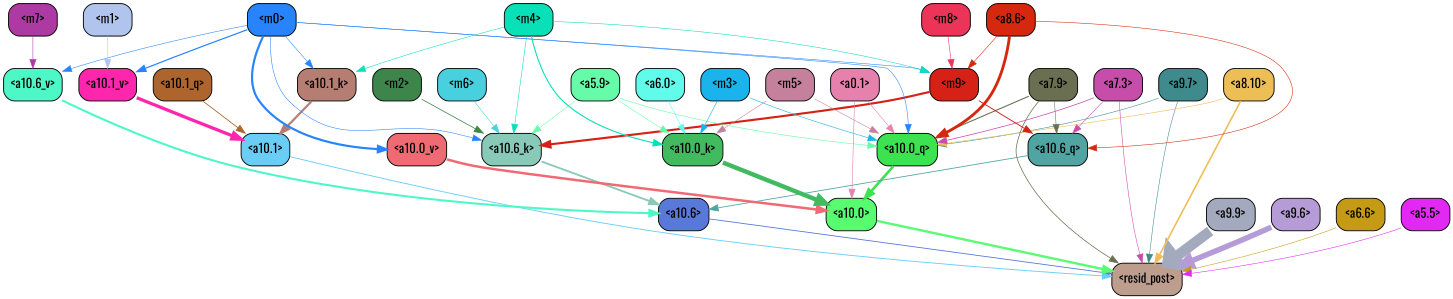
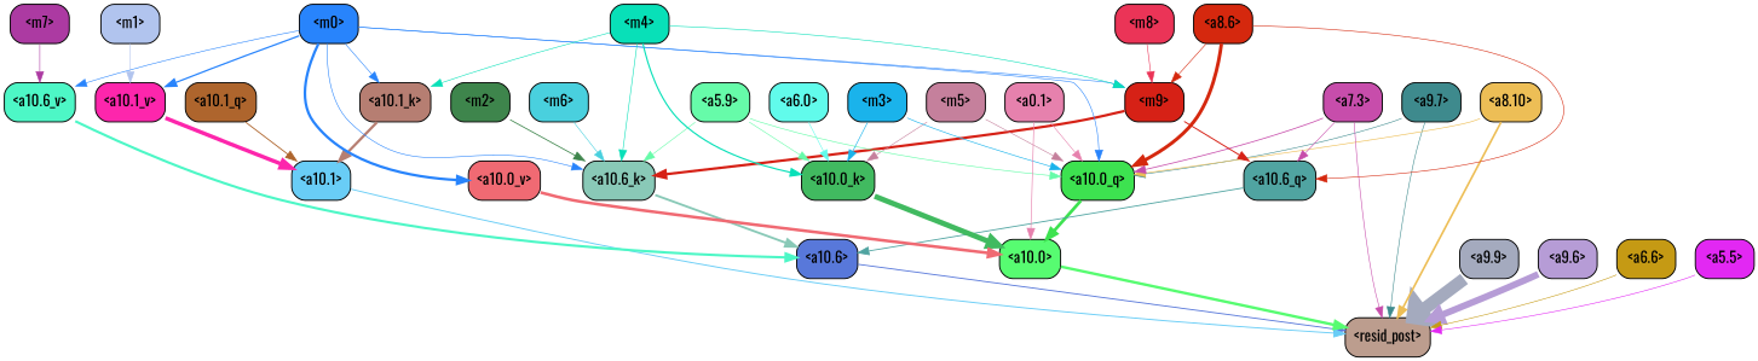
  strict digraph {
    fontname=Oswald
    splines=true
    node [color=black fontname=Oswald shape=box style="filled, rounded"]
    edge [color="#2884fc" fontname=Oswald penwidth=0.6]
    "<a10.6>" [fillcolor="#5878da"]
    "<resid_post>" [fillcolor="#bc9d8e"]
    "<a10.1>" [fillcolor="#69cdf6"]
    "<a10.0>" [fillcolor="#57fc71"]
    "<a9.9>" [fillcolor="#a4aabe"]
    "<a9.7>" [fillcolor="#3e8a8d"]
    "<a10.0_q>" [fillcolor="#3de250"]
    "<a9.6>" [fillcolor="#b69cd6"]
    "<a8.10>" [fillcolor="#edbe56"]
-   "<a7.9>" [fillcolor="#6b6f51"]
    "<a10.6_q>" [fillcolor="#50a4a1"]
    "<a7.3>" [fillcolor="#c74dab"]
    "<a6.6>" [fillcolor="#c59a14"]
    "<a5.5>" [fillcolor="#e228f3"]
    "<a10.1_q>" [fillcolor="#ae652d"]
    "<a10.6_k>" [fillcolor="#89c9b7"]
    "<a10.1_k>" [fillcolor="#b67e72"]
    "<a10.0_k>" [fillcolor="#41ba60"]
    "<a10.6_v>" [fillcolor="#4df7c6"]
    "<a10.1_v>" [fillcolor="#fd26ac"]
    "<a10.0_v>" [fillcolor="#f06a73"]
    "<m9>" [fillcolor="#d62116"]
    "<a8.6>" [fillcolor="#d5280e"]
    "<m5>" [fillcolor="#c5809c"]
    "<a5.9>" [fillcolor="#66fba9"]
    "<m3>" [fillcolor="#1ab3eb"]
    "<m0>" [fillcolor="#2884fc"]
    "<a0.1>" [fillcolor="#e681ad"]
    "<m6>" [fillcolor="#49d0de"]
    "<m4>" [fillcolor="#08e0b8"]
    "<m2>" [fillcolor="#3e854c"]
    "<a6.0>" [fillcolor="#61fbeb"]
    "<m7>" [fillcolor="#ac3aa2"]
    "<m1>" [fillcolor="#b1c4ee"]
    "<m8>" [fillcolor="#eb3457"]
    "<a10.6>" -> "<resid_post>" [color="#5878da" penwidth=0.9498605728149414]
    "<a10.1>" -> "<resid_post>" [color="#69cdf6" penwidth=1.0084514617919922]
    "<a10.0>" -> "<resid_post>" [color="#57fc71" penwidth=2.5814952850341797]
    "<a9.9>" -> "<resid_post>" [color="#a4aabe" penwidth=11.610888481140137]
    "<a9.7>" -> "<resid_post>" [color="#3e8a8d"]
    "<a9.7>" -> "<a10.0_q>" [color="#3e8a8d"]
    "<a10.0_q>" -> "<a10.0>" [color="#3de250" penwidth=2.905670166015625]
    "<a9.6>" -> "<resid_post>" [color="#b69cd6" penwidth=6.121421813964844]
    "<a8.10>" -> "<resid_post>" [color="#edbe56" penwidth=1.7841739654541016]
    "<a8.10>" -> "<a10.0_q>" [color="#edbe56" penwidth=0.6612663269042969]
-   "<a7.9>" -> "<resid_post>" [color="#6b6f51" penwidth=0.8109169006347656]
-   "<a7.9>" -> "<a10.0_q>" [color="#6b6f51" penwidth=1.19378662109375]
-   "<a7.9>" -> "<a10.6_q>" [color="#6b6f51"]
    "<a10.6_q>" -> "<a10.6>" [color="#50a4a1" penwidth=0.9244728088378906]
    "<a7.3>" -> "<resid_post>" [color="#c74dab"]
    "<a7.3>" -> "<a10.0_q>" [color="#c74dab" penwidth=0.8208656311035156]
    "<a7.3>" -> "<a10.6_q>" [color="#c74dab"]
    "<a6.6>" -> "<resid_post>" [color="#c59a14"]
    "<a5.5>" -> "<resid_post>" [color="#e228f3"]
    "<a10.1_q>" -> "<a10.1>" [color="#ae652d" penwidth=0.9268798828125]
    "<a10.6_k>" -> "<a10.6>" [color="#89c9b7" penwidth=2.0319366455078125]
    "<a10.1_k>" -> "<a10.1>" [color="#b67e72" penwidth=2.4037628173828125]
    "<a10.0_k>" -> "<a10.0>" [color="#41ba60" penwidth=4.9319305419921875]
    "<a10.6_v>" -> "<a10.6>" [color="#4df7c6" penwidth=2.290935516357422]
    "<a10.1_v>" -> "<a10.1>" [color="#fd26ac" penwidth=3.6398468017578125]
    "<a10.0_v>" -> "<a10.0>" [color="#f06a73" penwidth=2.7666168212890625]
    "<m9>" -> "<a10.6_q>" [color="#d62116" penwidth=1.0384025573730469]
    "<m9>" -> "<a10.6_k>" [color="#d62116" penwidth=2.371124267578125]
    "<a8.6>" -> "<a10.0_q>" [color="#d5280e" penwidth=3.1841888427734375]
    "<a8.6>" -> "<a10.6_q>" [color="#d5280e"]
    "<a8.6>" -> "<m9>" [color="#d5280e"]
    "<m5>" -> "<a10.0_q>" [color="#c5809c"]
    "<m5>" -> "<a10.0_k>" [color="#c5809c"]
    "<a5.9>" -> "<a10.0_q>" [color="#66fba9" penwidth=0.6463394165039062]
    "<a5.9>" -> "<a10.6_k>" [color="#66fba9"]
    "<a5.9>" -> "<a10.0_k>" [color="#66fba9"]
    "<m3>" -> "<a10.0_q>" [color="#1ab3eb" penwidth=0.6597442626953125]
    "<m3>" -> "<a10.0_k>" [color="#1ab3eb" penwidth=0.6506614685058594]
    "<m0>" -> "<a10.0_q>"
    "<m0>" -> "<a10.6_k>"
    "<m0>" -> "<a10.1_k>"
    "<m0>" -> "<a10.6_v>"
    "<m0>" -> "<a10.1_v>" [penwidth=1.3360328674316406]
    "<m0>" -> "<a10.0_v>" [penwidth=2.4083595275878906]
    "<m0>" -> "<m9>"
    "<a0.1>" -> "<a10.0>" [color="#e681ad" penwidth=0.6768684387207031]
    "<a0.1>" -> "<a10.0_q>" [color="#e681ad"]
    "<m6>" -> "<a10.6_k>" [color="#49d0de"]
    "<m4>" -> "<a10.6_k>" [color="#08e0b8"]
    "<m4>" -> "<a10.1_k>" [color="#08e0b8"]
    "<m4>" -> "<a10.0_k>" [color="#08e0b8" penwidth=1.230804443359375]
    "<m4>" -> "<m9>" [color="#08e0b8"]
    "<m2>" -> "<a10.6_k>" [color="#3e854c" penwidth=0.8380241394042969]
    "<a6.0>" -> "<a10.0_k>" [color="#61fbeb"]
    "<m7>" -> "<a10.6_v>" [color="#ac3aa2"]
    "<m1>" -> "<a10.1_v>" [color="#b1c4ee"]
    "<m8>" -> "<m9>" [color="#eb3457"]
  }
